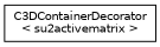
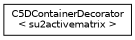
  digraph {
    rankdir=LR
-   n1 [color=black fillcolor=white fontname=Helvetica fontsize=10 height=0.2 label="C3DContainerDecorator\l\< su2activematrix \>" shape=record style=filled width=0.4]
+   n1 [color=black fillcolor=white fontname=Helvetica fontsize=10 height=0.2 label="C5DContainerDecorator\l\< su2activematrix \>" shape=record style=filled width=0.4]
  }
